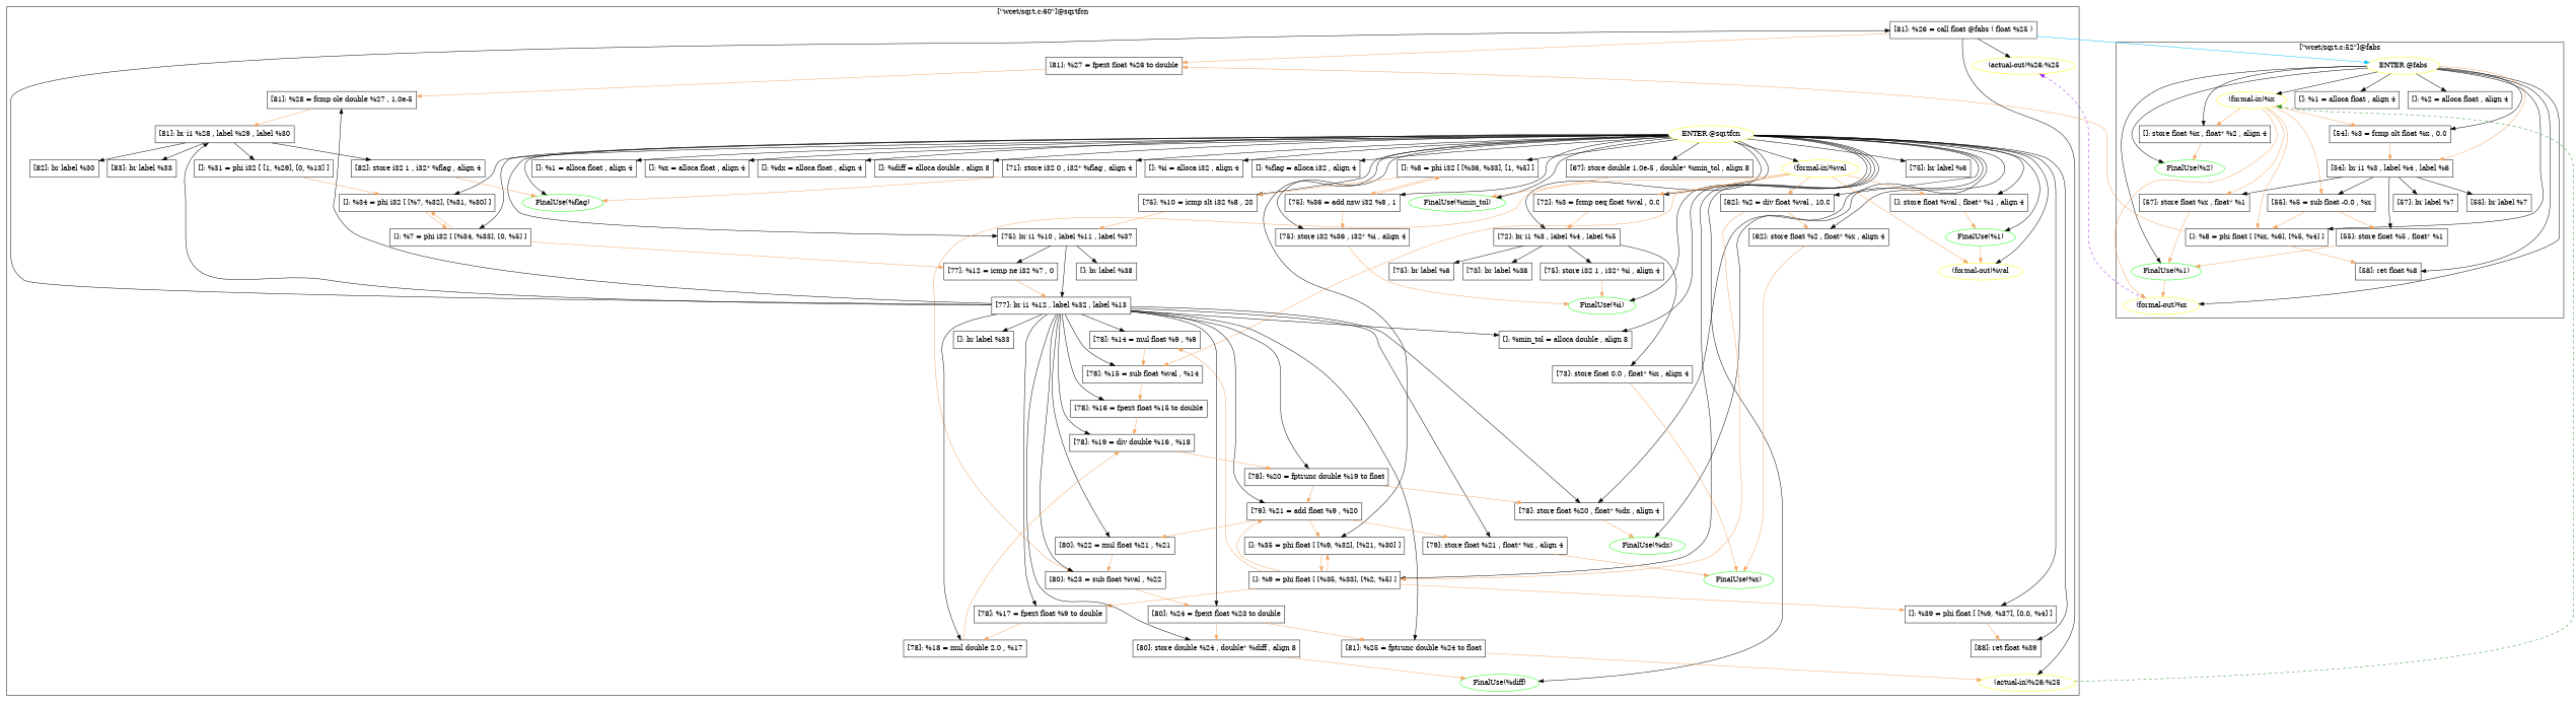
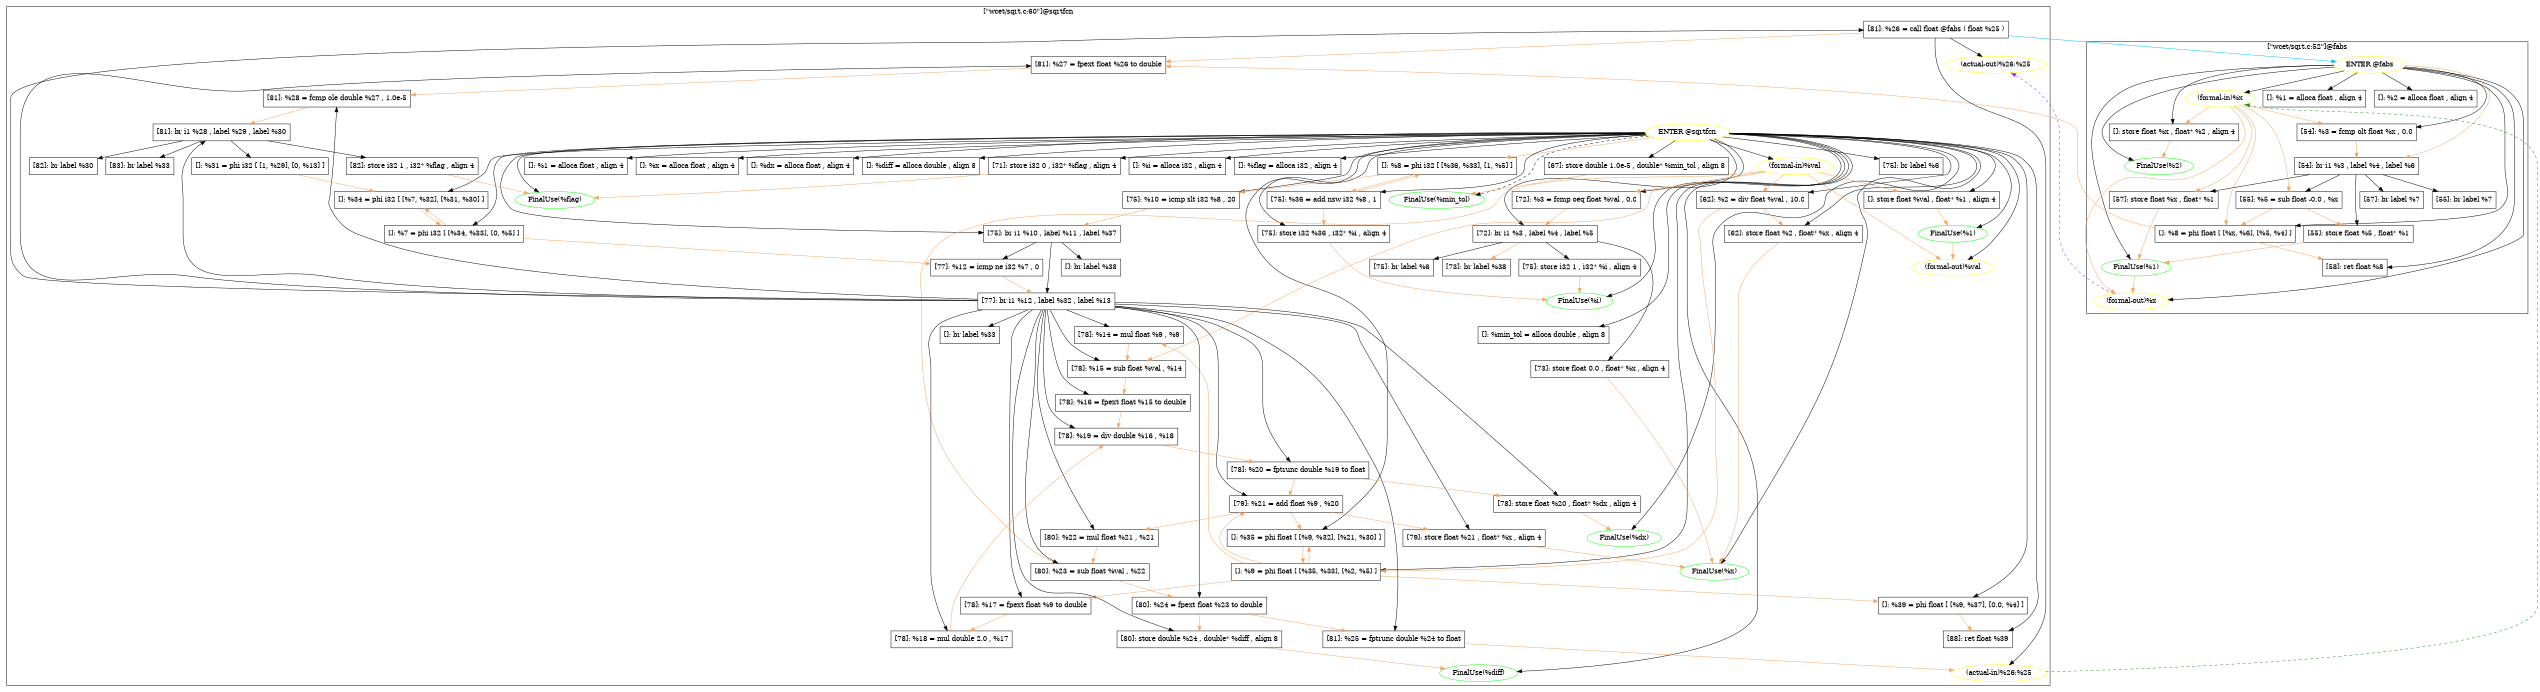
  digraph {
    node [shape=box]
    edge [color=black]
    n1 [color=green label="FinalUse(%1)" shape=""]
    n2 [color=green label="FinalUse(%2)" shape=""]
    n3 [color=yellow label="(formal-out)%x" shape=""]
    n4 [color=yellow label="ENTER @fabs" shape=""]
    n5 [color=yellow label="(formal-in)%x" shape=""]
    n6 [label="[]: %1 = alloca float , align 4"]
    n7 [label="[]: %2 = alloca float , align 4"]
    n8 [label="[]: store float %x , float* %2 , align 4"]
    n9 [label="[54]: %3 = fcmp olt float %x , 0.0"]
    n10 [label="[54]: br i1 %3 , label %4 , label %6"]
    n11 [label="[55]: %5 = sub float -0.0 , %x"]
    n12 [label="[55]: store float %5 , float* %1"]
    n13 [label="[55]: br label %7"]
    n14 [label="[57]: store float %x , float* %1"]
    n15 [label="[57]: br label %7"]
    n16 [label="[]: %8 = phi float [ [%x, %6], [%5, %4] ]"]
    n17 [label="[58]: ret float %8"]
    n18 [color=yellow label="(actual-out)%26:%25" shape=""]
    n19 [color=green label="FinalUse(%1)" shape=""]
    n20 [color=green label="FinalUse(%x)" shape=""]
    n21 [color=green label="FinalUse(%dx)" shape=""]
    n22 [color=green label="FinalUse(%diff)" shape=""]
    n23 [color=green label="FinalUse(%min_tol)" shape=""]
    n24 [color=green label="FinalUse(%i)" shape=""]
    n25 [color=green label="FinalUse(%flag)" shape=""]
    n26 [color=yellow label="(formal-out)%val" shape=""]
    n27 [color=yellow label="ENTER @sqrtfcn" shape=""]
    n28 [color=yellow label="(formal-in)%val" shape=""]
    n29 [label="[]: %1 = alloca float , align 4"]
    n30 [label="[]: %x = alloca float , align 4"]
    n31 [label="[]: %dx = alloca float , align 4"]
    n32 [label="[]: %diff = alloca double , align 8"]
    n33 [label="[]: %min_tol = alloca double , align 8"]
    n34 [label="[]: %i = alloca i32 , align 4"]
    n35 [label="[]: %flag = alloca i32 , align 4"]
    n36 [label="[]: store float %val , float* %1 , align 4"]
    n37 [label="[62]: %2 = div float %val , 10.0"]
    n38 [label="[62]: store float %2 , float* %x , align 4"]
    n39 [label="[67]: store double 1.0e-5 , double* %min_tol , align 8"]
    n40 [label="[71]: store i32 0 , i32* %flag , align 4"]
    n41 [label="[72]: %3 = fcmp oeq float %val , 0.0"]
    n42 [label="[72]: br i1 %3 , label %4 , label %5"]
    n43 [label="[73]: store float 0.0 , float* %x , align 4"]
    n44 [label="[73]: br label %38"]
    n45 [label="[75]: store i32 1 , i32* %i , align 4"]
    n46 [label="[75]: br label %6"]
    n47 [label="[]: %7 = phi i32 [ [%34, %33], [0, %5] ]"]
    n48 [label="[]: %8 = phi i32 [ [%36, %33], [1, %5] ]"]
    n49 [label="[]: %9 = phi float [ [%35, %33], [%2, %5] ]"]
    n50 [label="[75]: %10 = icmp slt i32 %8 , 20"]
    n51 [label="[75]: br i1 %10 , label %11 , label %37"]
    n52 [label="[77]: %12 = icmp ne i32 %7 , 0"]
    n53 [label="[77]: br i1 %12 , label %32 , label %13"]
    n54 [label="[78]: %14 = mul float %9 , %9"]
    n55 [label="[78]: %15 = sub float %val , %14"]
    n56 [label="[78]: %16 = fpext float %15 to double"]
    n57 [label="[78]: %17 = fpext float %9 to double"]
    n58 [label="[78]: %18 = mul double 2.0 , %17"]
    n59 [label="[78]: %19 = div double %16 , %18"]
    n60 [label="[78]: %20 = fptrunc double %19 to float"]
    n61 [label="[78]: store float %20 , float* %dx , align 4"]
    n62 [label="[79]: %21 = add float %9 , %20"]
    n63 [label="[79]: store float %21 , float* %x , align 4"]
    n64 [label="[80]: %22 = mul float %21 , %21"]
    n65 [label="[80]: %23 = sub float %val , %22"]
    n66 [label="[80]: %24 = fpext float %23 to double"]
    n67 [label="[80]: store double %24 , double* %diff , align 8"]
    n68 [label="[81]: %25 = fptrunc double %24 to float"]
    n69 [label="[81]: %26 = call float @fabs ( float %25 )"]
    n70 [label="[81]: %27 = fpext float %26 to double"]
    n71 [label="[81]: %28 = fcmp ole double %27 , 1.0e-5"]
    n72 [label="[81]: br i1 %28 , label %29 , label %30"]
    n73 [label="[82]: store i32 1 , i32* %flag , align 4"]
    n74 [label="[82]: br label %30"]
    n75 [label="[]: %31 = phi i32 [ [1, %29], [0, %13] ]"]
    n76 [label="[83]: br label %33"]
    n77 [label="[]: br label %33"]
    n78 [label="[]: %34 = phi i32 [ [%7, %32], [%31, %30] ]"]
    n79 [label="[]: %35 = phi float [ [%9, %32], [%21, %30] ]"]
    n80 [label="[75]: %36 = add nsw i32 %8 , 1"]
    n81 [label="[75]: store i32 %36 , i32* %i , align 4"]
    n82 [label="[75]: br label %6"]
    n83 [label="[]: br label %38"]
    n84 [label="[]: %39 = phi float [ [%9, %37], [0.0, %4] ]"]
    n85 [label="[88]: ret float %39"]
    n86 [color=yellow label="(actual-in)%26:%25" shape=""]
    subgraph cluster_1 {
      label="[\"wcet/sqrt.c:52\"]@fabs"
      n1
      n2
      n3
      n4
      n5
      n6
      n7
      n8
      n9
      n10
      n11
      n12
      n13
      n14
      n15
      n16
      n17
    }
    subgraph cluster_2 {
      label="[\"wcet/sqrt.c:60\"]@sqrtfcn"
      n18
      n19
      n20
      n21
      n22
      n23
      n24
      n25
      n26
      n27
      n28
      n29
      n30
      n31
      n32
      n33
      n34
      n35
      n36
      n37
      n38
      n39
      n40
      n41
      n42
      n43
      n44
      n45
      n46
      n47
      n48
      n49
      n50
      n51
      n52
      n53
      n54
      n55
      n56
      n57
      n58
      n59
      n60
      n61
      n62
      n63
      n64
      n65
      n66
      n67
      n68
      n69
      n70
      n71
      n72
      n73
      n74
      n75
      n76
      n77
      n78
      n79
      n80
      n81
      n82
      n83
      n84
      n85
      n86
    }
    n1 -> n3 [color=sandybrown]
    n3 -> n18 [color=purple style=dashed]
    n4 -> n1
    n4 -> n2
    n4 -> n3
    n4 -> n5
    n4 -> n6
    n4 -> n7
    n4 -> n8
    n4 -> n9
    n4 -> n10 [color=sandybrown]
    n4 -> n16
    n4 -> n17
    n5 -> n3 [color=sandybrown]
    n5 -> n8 [color=sandybrown]
    n5 -> n9 [color=sandybrown]
    n5 -> n11 [color=sandybrown]
    n5 -> n14 [color=sandybrown]
    n5 -> n16 [color=sandybrown]
    n8 -> n2 [color=sandybrown]
    n9 -> n10 [color=sandybrown]
    n10 -> n11
    n10 -> n12
    n10 -> n13
    n10 -> n14
    n10 -> n15
    n11 -> n12 [color=sandybrown]
    n11 -> n16 [color=sandybrown]
    n12 -> n1 [color=sandybrown]
    n14 -> n1 [color=sandybrown]
    n16 -> n17 [color=sandybrown]
    n16 -> n70 [color=sandybrown]
    n19 -> n26 [color=sandybrown]
    n27 -> n19
-   n27 -> n61
+   n27 -> n20
    n27 -> n21
    n27 -> n22
-   n27 -> n23
+   n27 -> n23 [style=dashed]
    n27 -> n24
    n27 -> n25
    n27 -> n26
    n27 -> n28
    n27 -> n29
    n27 -> n30
    n27 -> n31
    n27 -> n32
    n27 -> n33
    n27 -> n34
    n27 -> n35
    n27 -> n36
    n27 -> n37
    n27 -> n38
    n27 -> n39
    n27 -> n40
    n27 -> n41
    n27 -> n42
    n27 -> n47
-   n27 -> n48
+   n27 -> n48 [color=sandybrown]
    n27 -> n49
    n27 -> n50
    n27 -> n51
    n27 -> n78
    n27 -> n79
    n27 -> n80
    n27 -> n81
    n27 -> n82
    n27 -> n84
    n27 -> n85
    n28 -> n26 [color=sandybrown]
    n28 -> n36 [color=sandybrown]
    n28 -> n37 [color=sandybrown]
    n28 -> n41 [color=sandybrown]
    n28 -> n55 [color=sandybrown]
    n28 -> n65 [color=sandybrown]
    n36 -> n19 [color=sandybrown]
    n37 -> n38 [color=sandybrown]
    n37 -> n49 [color=sandybrown]
    n38 -> n20 [color=sandybrown]
    n39 -> n23 [color=sandybrown]
    n40 -> n25 [color=sandybrown]
    n41 -> n42 [color=sandybrown]
    n42 -> n43
-   n42 -> n44
+   n42 -> n44 [color=sandybrown]
    n42 -> n45
    n42 -> n46
    n43 -> n20 [color=sandybrown]
    n45 -> n24 [color=sandybrown]
    n47 -> n52 [color=sandybrown]
    n47 -> n78 [color=sandybrown]
    n48 -> n50 [color=sandybrown]
    n48 -> n80 [color=sandybrown]
    n49 -> n54 [color=sandybrown]
    n49 -> n57 [color=sandybrown]
    n49 -> n62 [color=sandybrown]
    n49 -> n79 [color=sandybrown]
    n49 -> n84 [color=sandybrown]
    n50 -> n51 [color=sandybrown]
    n51 -> n52
    n51 -> n53
    n51 -> n83
    n52 -> n53 [color=sandybrown]
    n53 -> n54
    n53 -> n55
    n53 -> n56
    n53 -> n57
    n53 -> n58
    n53 -> n59
    n53 -> n60
    n53 -> n61
    n53 -> n62
    n53 -> n63
    n53 -> n64
    n53 -> n65
    n53 -> n66
    n53 -> n67
    n53 -> n68
    n53 -> n69
-   n53 -> n33
+   n53 -> n70
    n53 -> n71
    n53 -> n72
    n53 -> n77
    n54 -> n55 [color=sandybrown]
    n55 -> n56 [color=sandybrown]
    n56 -> n59 [color=sandybrown]
    n57 -> n58 [color=sandybrown]
    n58 -> n59 [color=sandybrown]
    n59 -> n60 [color=sandybrown]
    n60 -> n61 [color=sandybrown]
    n60 -> n62 [color=sandybrown]
    n61 -> n21 [color=sandybrown]
    n62 -> n63 [color=sandybrown]
    n62 -> n64 [color=sandybrown]
    n62 -> n79 [color=sandybrown]
    n63 -> n20 [color=sandybrown]
    n64 -> n65 [color=sandybrown]
    n65 -> n66 [color=sandybrown]
    n66 -> n67 [color=sandybrown]
    n66 -> n68 [color=sandybrown]
    n67 -> n22 [color=sandybrown]
    n68 -> n86 [color=sandybrown]
    n69 -> n4 [color=deepskyblue]
    n69 -> n18
    n69 -> n70 [color=sandybrown]
    n69 -> n86
    n70 -> n71 [color=sandybrown]
    n71 -> n72 [color=sandybrown]
    n72 -> n73
    n72 -> n74
    n72 -> n75
    n72 -> n76
    n73 -> n25 [color=sandybrown]
    n75 -> n78 [color=sandybrown]
    n78 -> n47 [color=sandybrown]
    n79 -> n49 [color=sandybrown]
    n80 -> n48 [color=sandybrown]
    n80 -> n81 [color=sandybrown]
    n81 -> n24 [color=sandybrown]
    n84 -> n85 [color=sandybrown]
    n86 -> n5 [color=forestgreen style=dashed]
  }
